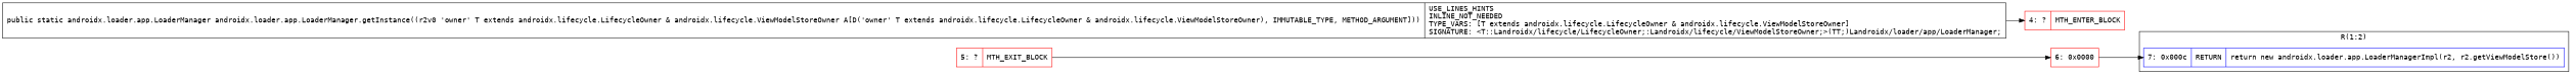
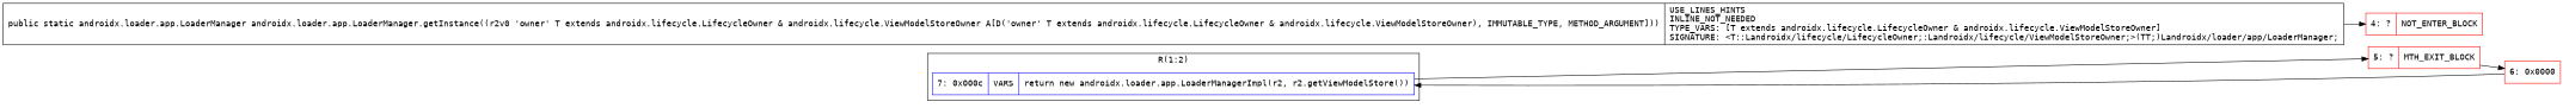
  digraph {
    fontname="DejaVu Sans Mono"
    rankdir=LR
    node [color=red fontname="DejaVu Sans Mono" shape=record]
    edge [fontname="DejaVu Sans Mono"]
-   n1 [color=blue label="{7\:\ 0x000c|RETURN\l|return new androidx.loader.app.LoaderManagerImpl(r2, r2.getViewModelStore())\l}"]
+   n1 [color=blue label="{7\:\ 0x000c|VARS\l|return new androidx.loader.app.LoaderManagerImpl(r2, r2.getViewModelStore())\l}"]
    n2 [label="{5\:\ ?|MTH_EXIT_BLOCK\l}"]
    n3 [label="{6\:\ 0x0000}"]
-   n4 [label="{4\:\ ?|MTH_ENTER_BLOCK\l}"]
+   n4 [label="{4\:\ ?|NOT_ENTER_BLOCK\l}"]
    n5 [label="{public static androidx.loader.app.LoaderManager androidx.loader.app.LoaderManager.getInstance((r2v0 'owner' T extends androidx.lifecycle.LifecycleOwner & androidx.lifecycle.ViewModelStoreOwner A[D('owner' T extends androidx.lifecycle.LifecycleOwner & androidx.lifecycle.ViewModelStoreOwner), IMMUTABLE_TYPE, METHOD_ARGUMENT]))  | USE_LINES_HINTS\lINLINE_NOT_NEEDED\lTYPE_VARS: [T extends androidx.lifecycle.LifecycleOwner & androidx.lifecycle.ViewModelStoreOwner]\lSIGNATURE: \<T::Landroidx\/lifecycle\/LifecycleOwner;:Landroidx\/lifecycle\/ViewModelStoreOwner;\>(TT;)Landroidx\/loader\/app\/LoaderManager;\l}" color=""]
    subgraph cluster_1 {
      label="R(1:2)"
      n1
    }
+   n1 -> n2
    n2 -> n3
    n3 -> n1
    n5 -> n4
  }
